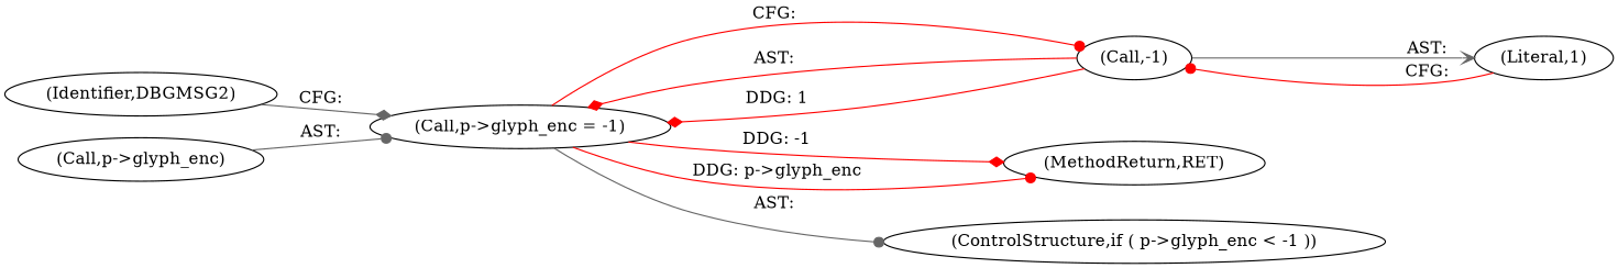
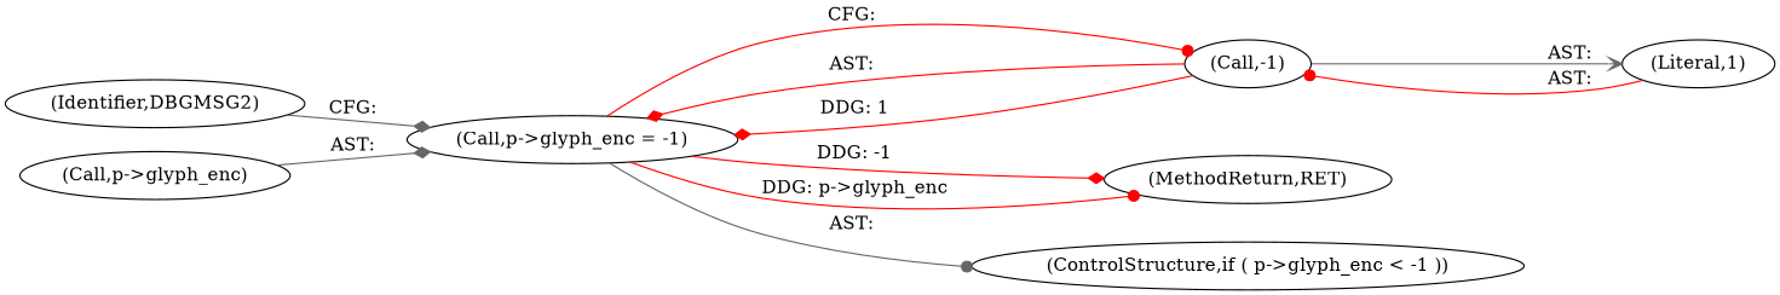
  digraph {
    rankdir=LR
    edge [arrowhead=dot color=red]
    n1 [label="(Call,p->glyph_enc = -1)"]
    n2 [label="(Call,-1)"]
    n3 [label="(MethodReturn,RET)"]
    n4 [label="(ControlStructure,if ( p->glyph_enc < -1 ))"]
    n5 [label="(Literal,1)"]
    n6 [label="(Identifier,DBGMSG2)"]
    n7 [label="(Call,p->glyph_enc)"]
    n1 -> n2 [label="CFG: "]
    n1 -> n3 [arrowhead=diamond label="DDG: -1"]
    n1 -> n3 [label="DDG: p->glyph_enc"]
    n1 -> n4 [color=gray40 label="AST: "]
    n2 -> n1 [arrowhead=diamond label="AST: "]
    n2 -> n1 [arrowhead=diamond label="DDG: 1"]
    n2 -> n5 [arrowhead=vee color=gray40 label="AST: "]
-   n5 -> n2 [label="CFG: "]
+   n5 -> n2 [label="AST: "]
    n6 -> n1 [arrowhead=diamond color=gray40 label="CFG: "]
-   n7 -> n1 [color=gray40 label="AST: "]
+   n7 -> n1 [arrowhead=diamond color=gray40 label="AST: "]
  }
